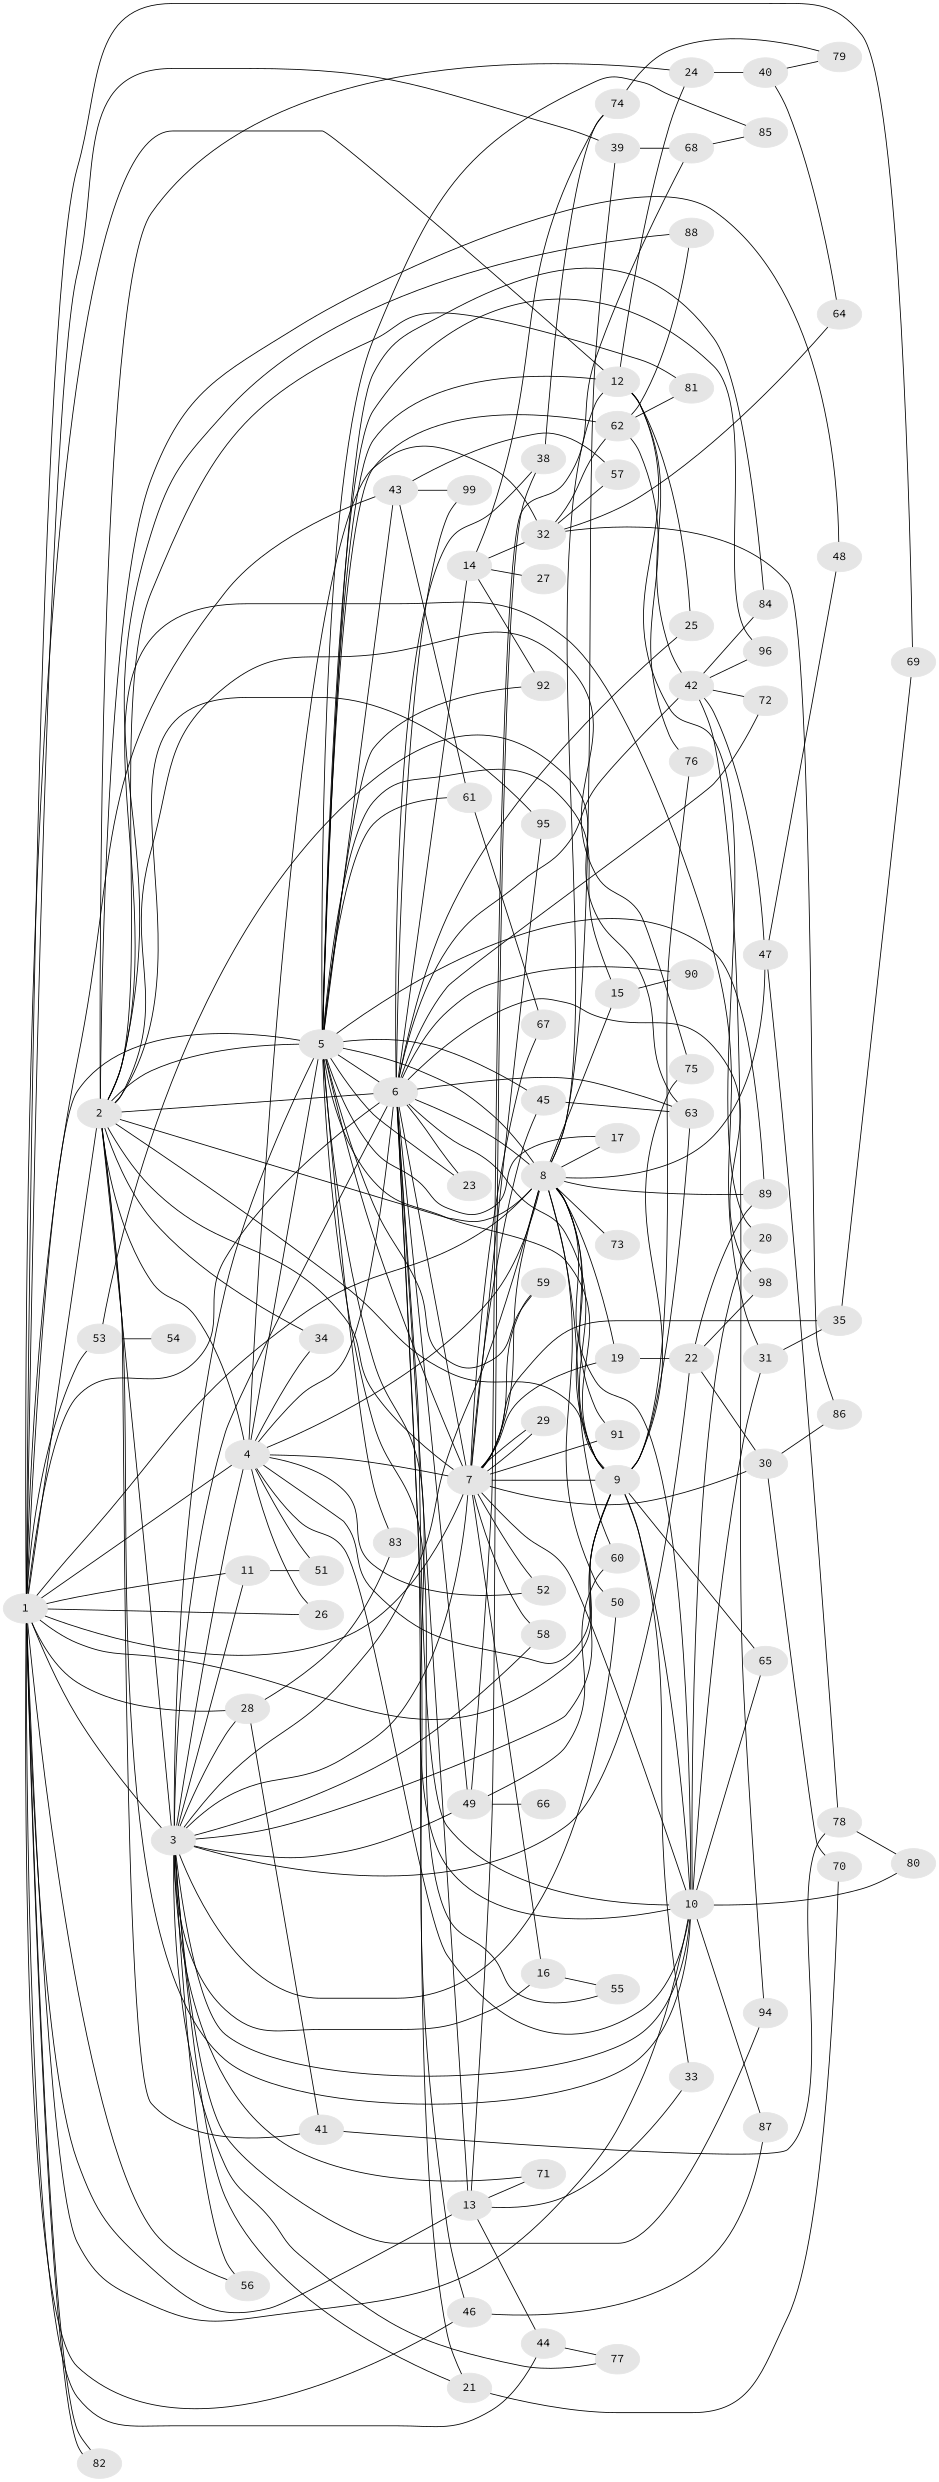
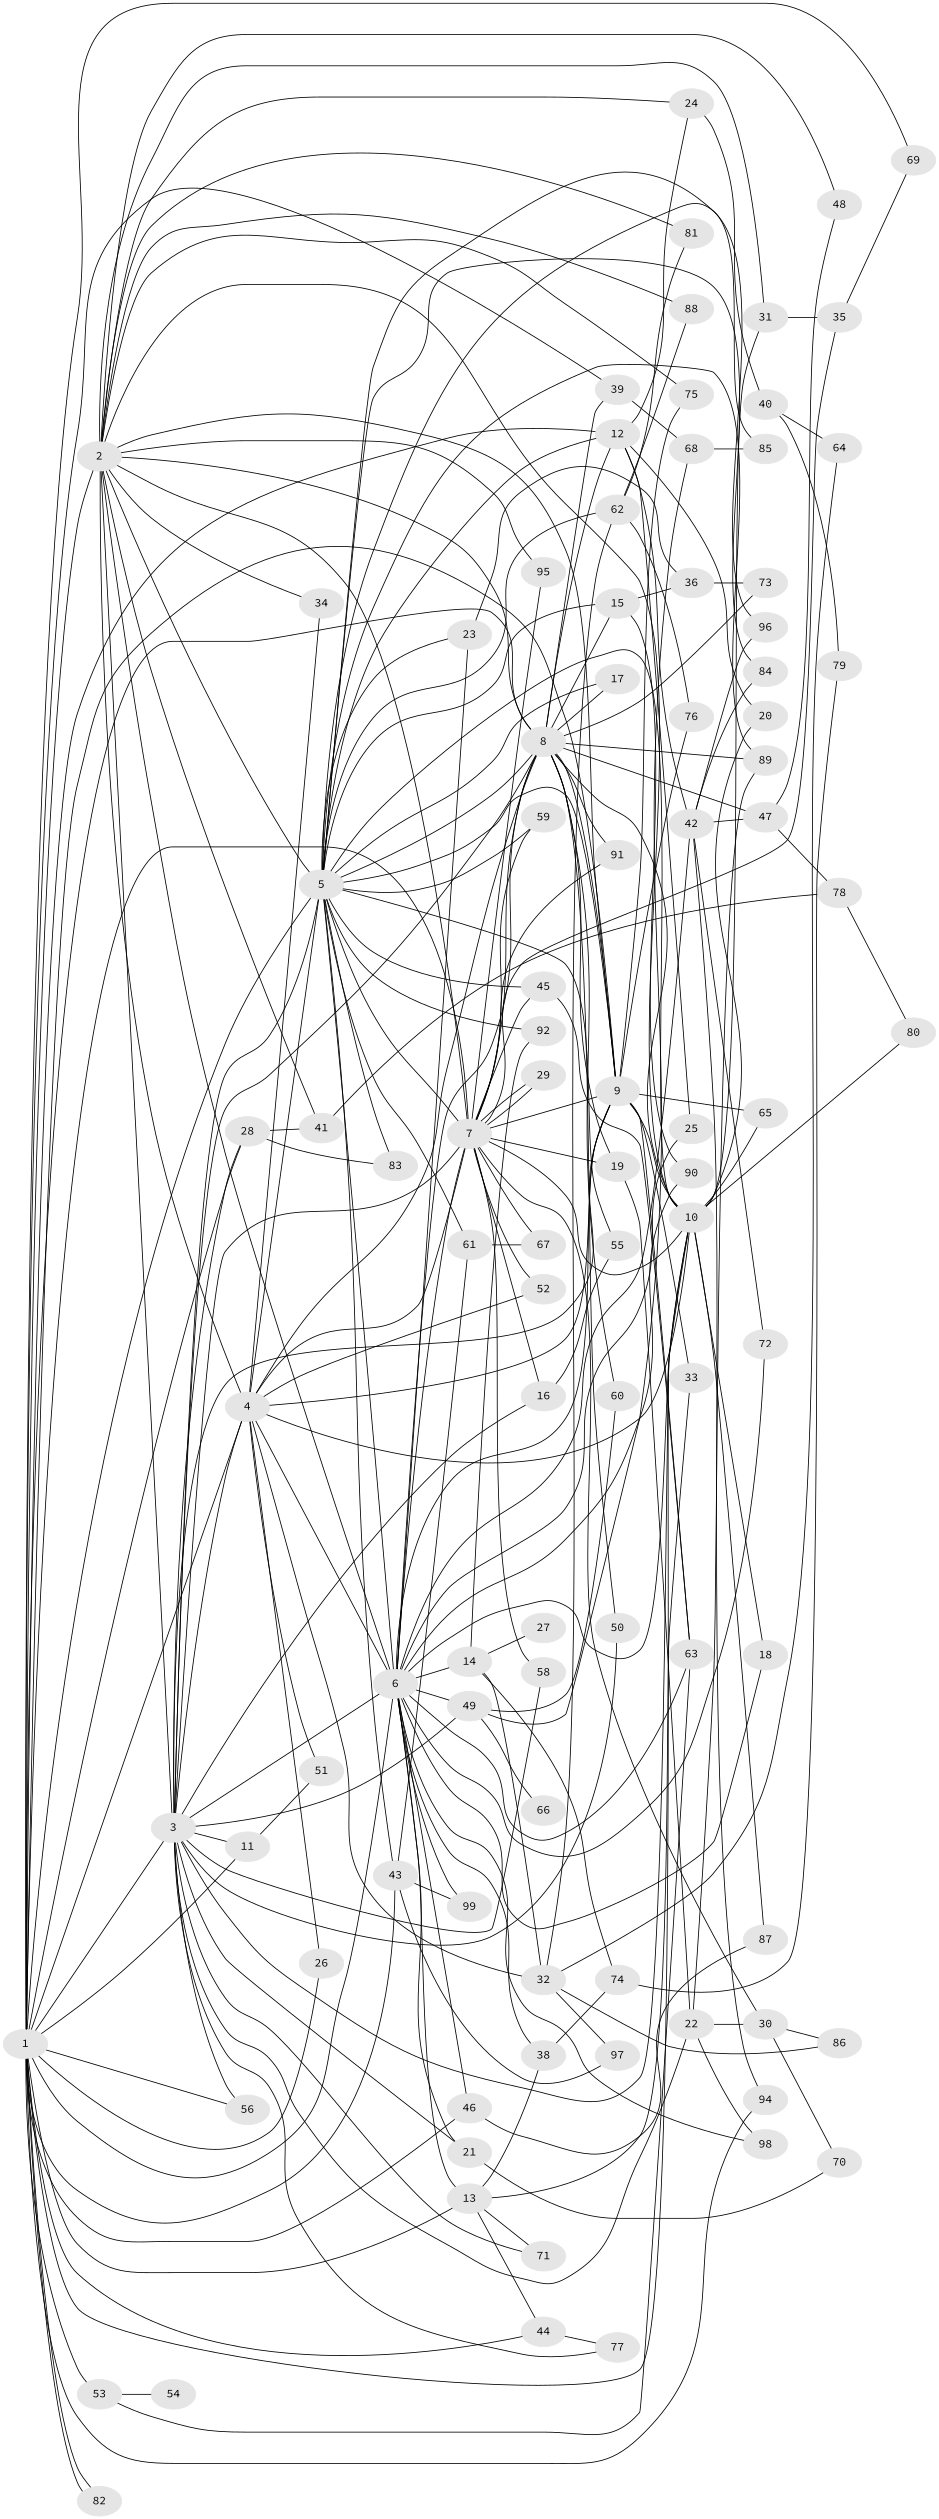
  graph {
    fontname="Source Code Pro"
    rankdir=LR
    node [color=gray90 fontname="Source Code Pro" style=filled]
    edge [fontname="Source Code Pro"]
    1
    2
    3
    4
    5
    6
    7
    8
    9
    10
    11
    12
    13
    26
    28
    39
    43
    44
    46
    53
    56
    69
    82
    94
    24
    31
    34
    41
    48
    75
    81
    88
    95
    16
    21
    22
    49
    50
    58
    71
    77
    32
    51
    52
    15
    17
    23
    45
    55
    59
    61
    62
    83
    84
    85
    89
    92
    96
    14
+   18
    25
    38
    42
    72
    90
    n66 [label=99]
    n67 [label=98]
    63
    19
    29
    30
    35
    67
    91
    47
    60
    73
    33
    65
    76
    20
    80
    87
    68
-   57
+   57 [label=97]
    54
    40
    78
    70
    66
    86
    64
    27
    74
+   36
    79
    1 -- 2
    1 -- 3
    1 -- 4
    1 -- 5
    1 -- 6
    1 -- 7
    1 -- 8
    1 -- 9
    1 -- 10
    1 -- 11
    1 -- 12
    1 -- 13
    1 -- 26
    1 -- 28
    1 -- 39
    1 -- 43
    1 -- 44
    1 -- 46
    1 -- 53
    1 -- 56
    1 -- 69
    1 -- 82
    1 -- 82
-   3 -- 94
+   1 -- 94
    2 -- 3
    2 -- 4
    2 -- 5
    2 -- 6
    2 -- 7
    2 -- 8
    2 -- 9
    2 -- 10
    2 -- 24
    2 -- 31
    2 -- 34
    2 -- 41
    2 -- 48
    2 -- 75
    2 -- 81
    2 -- 88
    2 -- 95
    3 -- 4
    3 -- 5
    3 -- 6
    3 -- 7
    3 -- 8
    3 -- 9
    3 -- 10
    3 -- 11
    3 -- 28
    3 -- 56
    3 -- 16
    3 -- 21
    3 -- 22
    3 -- 49
    3 -- 50
    3 -- 58
    3 -- 71
    3 -- 77
    4 -- 5
    4 -- 6
    4 -- 7
    4 -- 8
    4 -- 9
    4 -- 10
    4 -- 26
    4 -- 34
    4 -- 32
    4 -- 51
    4 -- 52
    5 -- 6
    5 -- 7
    5 -- 8
    5 -- 9
    5 -- 10
    5 -- 12
    5 -- 43
    5 -- 15
    5 -- 17
    5 -- 23
    5 -- 45
    5 -- 55
    5 -- 59
    5 -- 61
    5 -- 62
    5 -- 83
    5 -- 84
    5 -- 85
    5 -- 89
    5 -- 92
    5 -- 96
    6 -- 7
    6 -- 8
    6 -- 9
    6 -- 10
    6 -- 13
    6 -- 46
    6 -- 21
    6 -- 49
    6 -- 23
    6 -- 14
+   6 -- 18
    6 -- 25
    6 -- 38
    6 -- 42
    6 -- 72
    6 -- 90
    6 -- n66
    6 -- n67
    6 -- 63
    7 -- 8
    7 -- 9
    7 -- 10
    7 -- 95
    7 -- 16
    7 -- 58
    7 -- 52
    7 -- 45
    7 -- 59
    7 -- 19
    7 -- 29
    7 -- 29
    7 -- 30
    7 -- 35
    7 -- 67
    7 -- 91
    8 -- 9
    8 -- 10
    8 -- 12
    8 -- 39
    8 -- 50
    8 -- 15
    8 -- 17
    8 -- 89
    8 -- 19
    8 -- 91
    8 -- 47
    8 -- 60
    8 -- 73
    9 -- 10
    9 -- 75
    9 -- 63
    9 -- 33
    9 -- 65
    9 -- 76
    10 -- 31
+   10 -- 18
    10 -- 65
    10 -- 20
    10 -- 80
    10 -- 87
    11 -- 51
    12 -- 24
    12 -- 25
    12 -- 42
    12 -- 20
    13 -- 44
    13 -- 71
    13 -- 38
    13 -- 33
    28 -- 41
    28 -- 83
    39 -- 68
    43 -- 61
    43 -- n66
    43 -- 57
    44 -- 77
    46 -- 87
    53 -- 63
    53 -- 54
    24 -- 40
    31 -- 35
    41 -- 78
    16 -- 55
    21 -- 70
    22 -- 89
    22 -- n67
    22 -- 30
    49 -- 60
    49 -- 68
    49 -- 66
    32 -- 62
    32 -- 57
    32 -- 86
    32 -- 64
    15 -- 90
+   15 -- 36
+   23 -- 36
    45 -- 63
    61 -- 67
    62 -- 81
    62 -- 88
    62 -- 76
    14 -- 32
    14 -- 92
    14 -- 27
    14 -- 74
    38 -- 74
    42 -- 94
    42 -- 84
    42 -- 96
    42 -- 72
    42 -- 47
    19 -- 22
    30 -- 70
    30 -- 86
    35 -- 69
    47 -- 48
    47 -- 78
    68 -- 85
    40 -- 64
    40 -- 79
    78 -- 80
    74 -- 79
+   36 -- 73
  }
